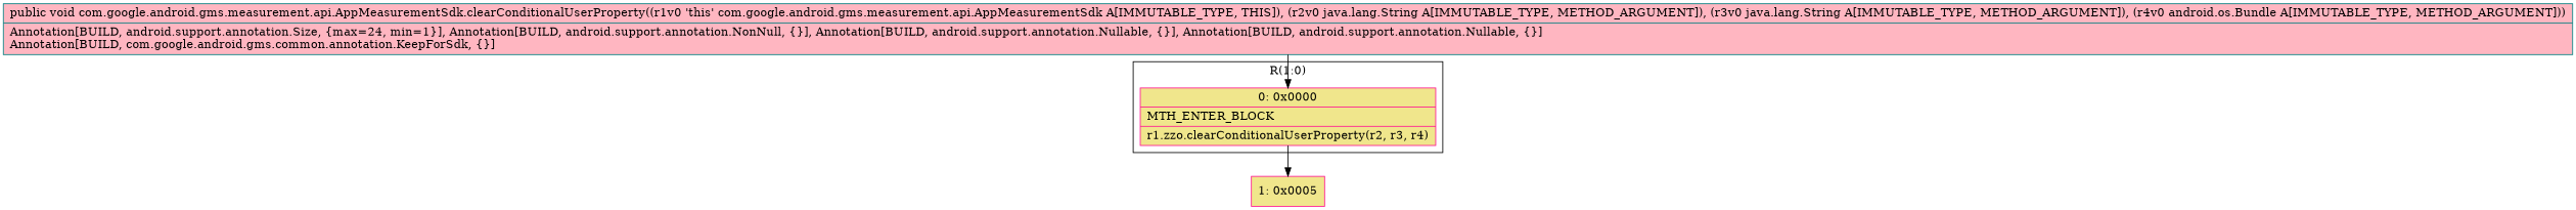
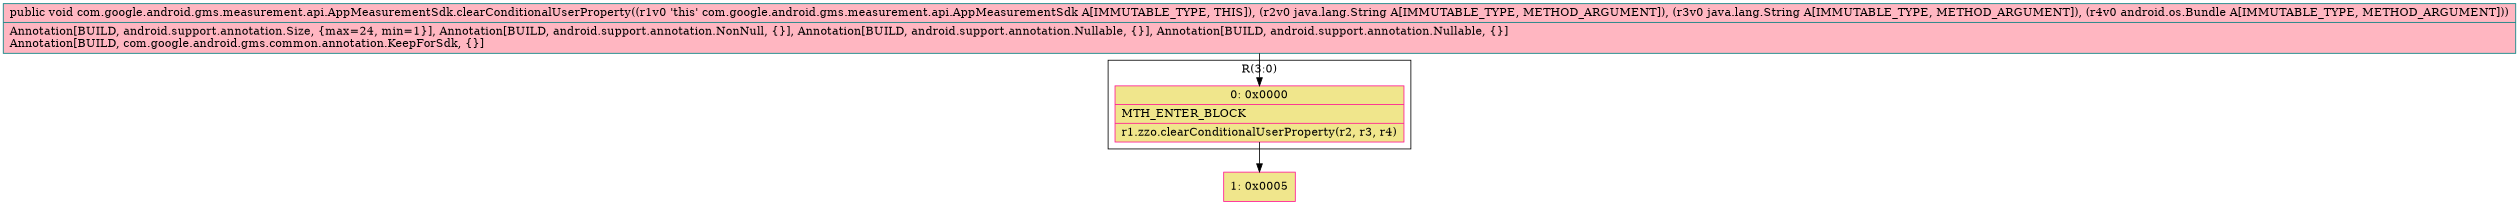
  digraph {
    node [color=deeppink shape=record style=filled fillcolor=khaki]
    n1 [label="{0\:\ 0x0000|MTH_ENTER_BLOCK\l|r1.zzo.clearConditionalUserProperty(r2, r3, r4)\l}"]
    n2 [label="{1\:\ 0x0005}"]
    n3 [label="{public void com.google.android.gms.measurement.api.AppMeasurementSdk.clearConditionalUserProperty((r1v0 'this' com.google.android.gms.measurement.api.AppMeasurementSdk A[IMMUTABLE_TYPE, THIS]), (r2v0 java.lang.String A[IMMUTABLE_TYPE, METHOD_ARGUMENT]), (r3v0 java.lang.String A[IMMUTABLE_TYPE, METHOD_ARGUMENT]), (r4v0 android.os.Bundle A[IMMUTABLE_TYPE, METHOD_ARGUMENT]))  | Annotation[BUILD, android.support.annotation.Size, \{max=24, min=1\}], Annotation[BUILD, android.support.annotation.NonNull, \{\}], Annotation[BUILD, android.support.annotation.Nullable, \{\}], Annotation[BUILD, android.support.annotation.Nullable, \{\}]\lAnnotation[BUILD, com.google.android.gms.common.annotation.KeepForSdk, \{\}]\l}" fillcolor=lightpink color=teal]
    subgraph cluster_1 {
-     label="R(1:0)"
+     label="R(3:0)"
      n1
    }
    n1 -> n2
    n3 -> n1
  }
